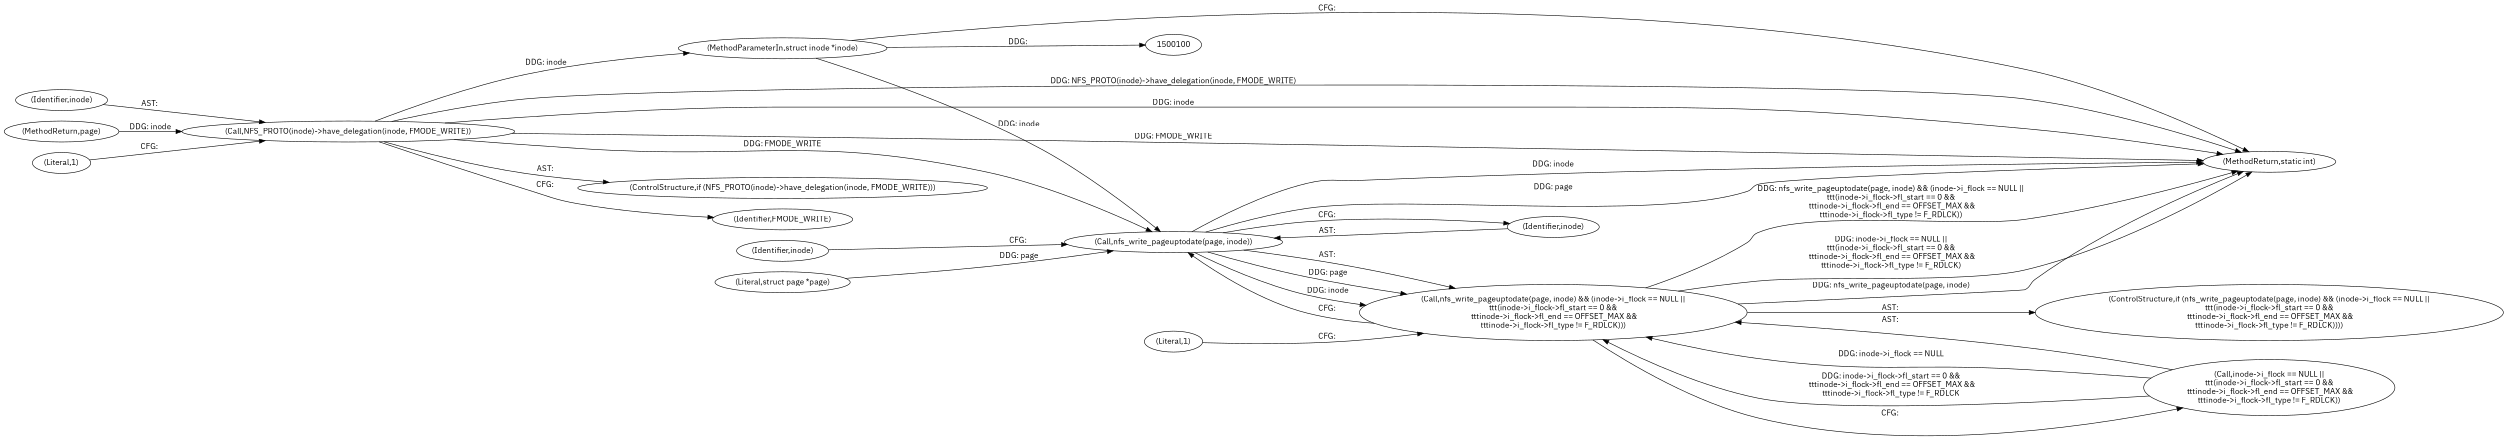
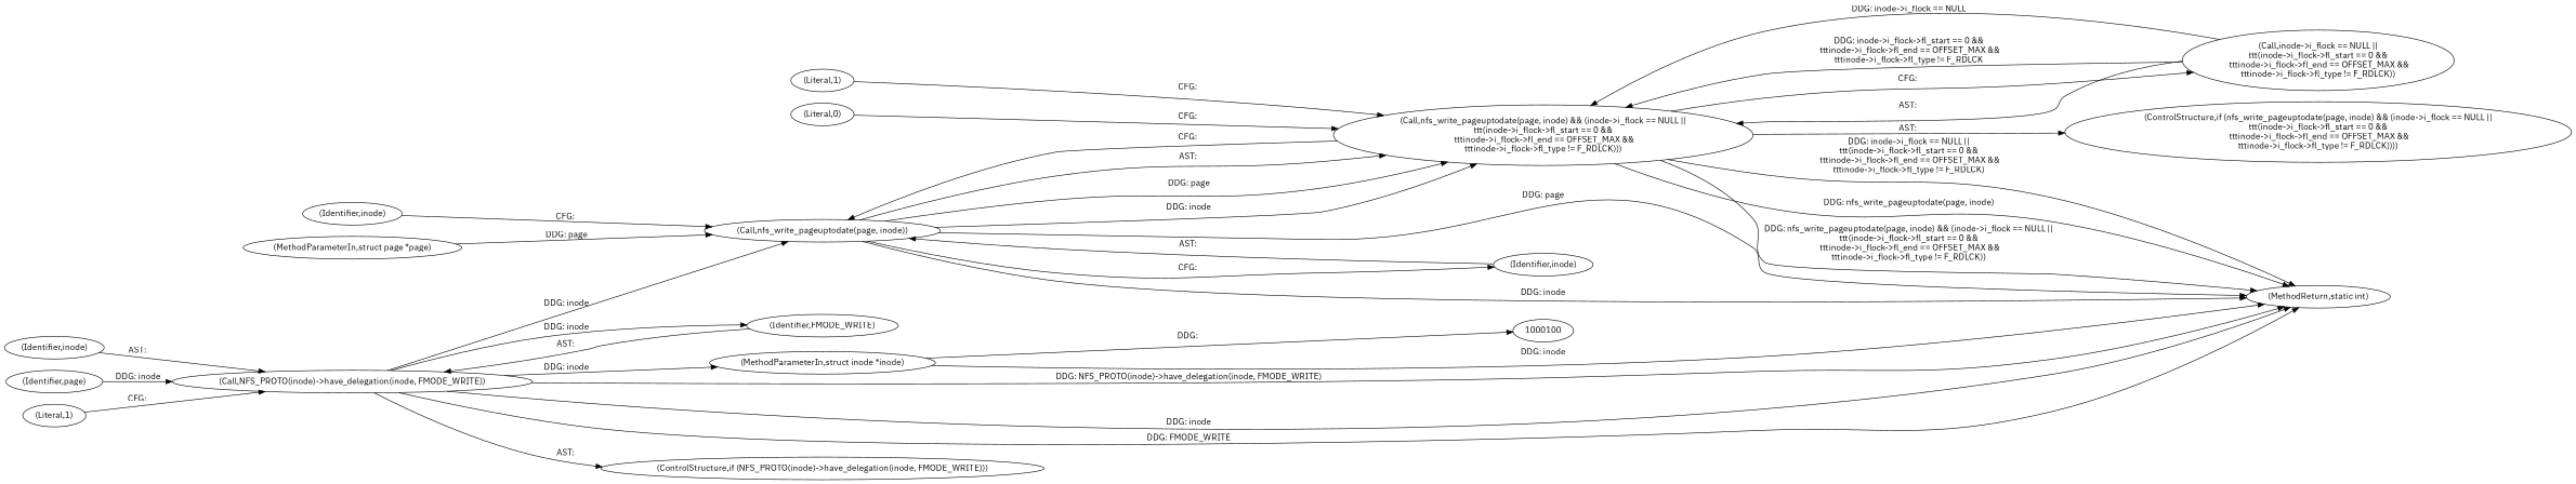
  digraph {
    fontname="IBM Plex Sans"
    rankdir=LR
    node [fontname="IBM Plex Sans"]
    edge [fontname="IBM Plex Sans"]
    n1 [label="(MethodParameterIn,struct inode *inode)"]
    n2 [label="(Call,nfs_write_pageuptodate(page, inode))"]
    n3 [label="(MethodReturn,static int)"]
-   1000100 [label=1500100]
+   1000100
    n5 [label="(Call,NFS_PROTO(inode)->have_delegation(inode, FMODE_WRITE))"]
    n6 [label="(ControlStructure,if (NFS_PROTO(inode)->have_delegation(inode, FMODE_WRITE)))"]
    n7 [label="(Identifier,FMODE_WRITE)"]
    n8 [label="(Call,nfs_write_pageuptodate(page, inode) && (inode->i_flock == NULL ||\n\t\t\t(inode->i_flock->fl_start == 0 &&\n \t\t\tinode->i_flock->fl_end == OFFSET_MAX &&\n\t\t\tinode->i_flock->fl_type != F_RDLCK)))"]
    n9 [label="(Identifier,inode)"]
    n10 [label="(Call,inode->i_flock == NULL ||\n\t\t\t(inode->i_flock->fl_start == 0 &&\n \t\t\tinode->i_flock->fl_end == OFFSET_MAX &&\n\t\t\tinode->i_flock->fl_type != F_RDLCK))"]
    n11 [label="(ControlStructure,if (nfs_write_pageuptodate(page, inode) && (inode->i_flock == NULL ||\n\t\t\t(inode->i_flock->fl_start == 0 &&\n \t\t\tinode->i_flock->fl_end == OFFSET_MAX &&\n\t\t\tinode->i_flock->fl_type != F_RDLCK))))"]
-   n12 [label="(Literal,struct page *page)"]
+   n12 [label="(MethodParameterIn,struct page *page)"]
    n13 [label="(Identifier,inode)"]
    n14 [label="(Literal,1)"]
-   n15 [label="(MethodReturn,page)"]
+   n15 [label="(Identifier,page)"]
+   n16 [label="(Literal,0)"]
    n17 [label="(Identifier,inode)"]
    n18 [label="(Literal,1)"]
-   n1 -> n2 [label="DDG: inode"]
-   n1 -> n3 [label="CFG: "]
+   n1 -> n3 [label="DDG: inode"]
    n1 -> 1000100 [label="DDG: "]
    n2 -> n3 [label="DDG: inode"]
    n2 -> n3 [label="DDG: page"]
    n2 -> n8 [label="AST: "]
    n2 -> n8 [label="DDG: page"]
    n2 -> n8 [label="DDG: inode"]
    n2 -> n9 [label="CFG: "]
    n5 -> n1 [label="DDG: inode"]
-   n5 -> n2 [label="DDG: FMODE_WRITE"]
+   n5 -> n2 [label="DDG: inode"]
    n5 -> n3 [label="DDG: NFS_PROTO(inode)->have_delegation(inode, FMODE_WRITE)"]
    n5 -> n3 [label="DDG: inode"]
    n5 -> n3 [label="DDG: FMODE_WRITE"]
    n5 -> n6 [label="AST: "]
-   n5 -> n7 [label="CFG: "]
+   n5 -> n7 [label="DDG: inode"]
+   n7 -> n5 [label="AST: "]
    n8 -> n2 [label="CFG: "]
    n8 -> n3 [label="DDG: nfs_write_pageuptodate(page, inode)"]
    n8 -> n3 [label="DDG: nfs_write_pageuptodate(page, inode) && (inode->i_flock == NULL ||\n\t\t\t(inode->i_flock->fl_start == 0 &&\n \t\t\tinode->i_flock->fl_end == OFFSET_MAX &&\n\t\t\tinode->i_flock->fl_type != F_RDLCK))"]
    n8 -> n3 [label="DDG: inode->i_flock == NULL ||\n\t\t\t(inode->i_flock->fl_start == 0 &&\n \t\t\tinode->i_flock->fl_end == OFFSET_MAX &&\n\t\t\tinode->i_flock->fl_type != F_RDLCK)"]
    n8 -> n10 [label="CFG: "]
    n8 -> n11 [label="AST: "]
    n9 -> n2 [label="AST: "]
    n10 -> n8 [label="AST: "]
    n10 -> n8 [label="DDG: inode->i_flock == NULL"]
    n10 -> n8 [label="DDG: inode->i_flock->fl_start == 0 &&\n \t\t\tinode->i_flock->fl_end == OFFSET_MAX &&\n\t\t\tinode->i_flock->fl_type != F_RDLCK"]
    n12 -> n2 [label="DDG: page"]
    n13 -> n5 [label="AST: "]
    n14 -> n8 [label="CFG: "]
    n15 -> n5 [label="DDG: inode"]
+   n16 -> n8 [label="CFG: "]
    n17 -> n2 [label="CFG: "]
    n18 -> n5 [label="CFG: "]
  }
